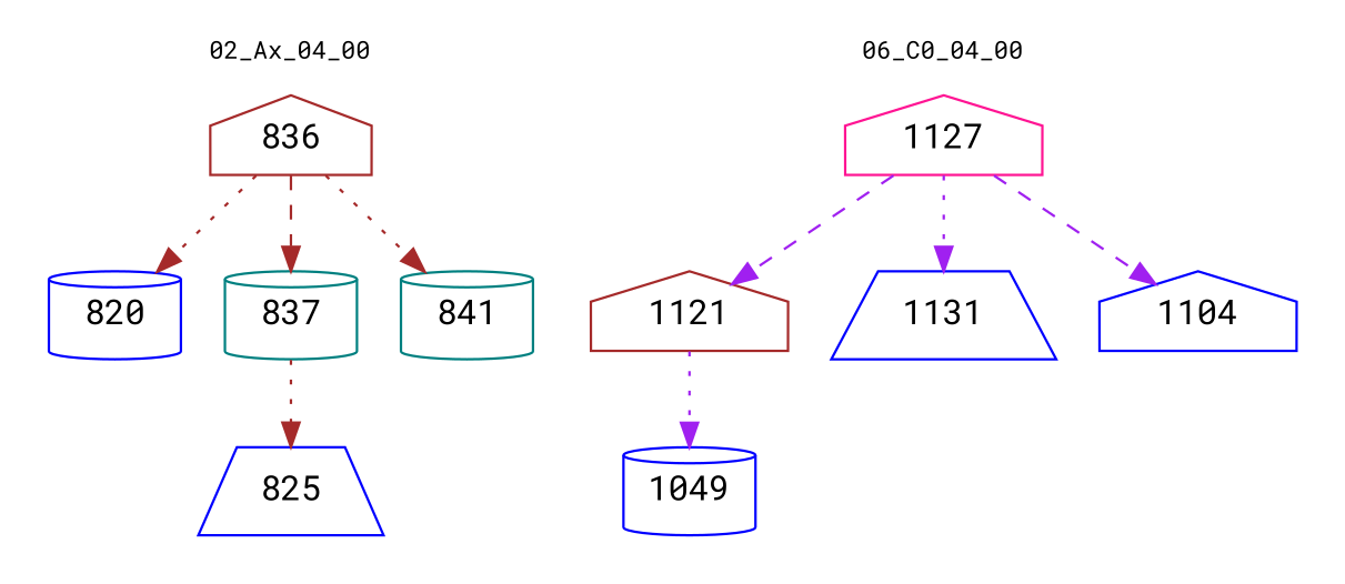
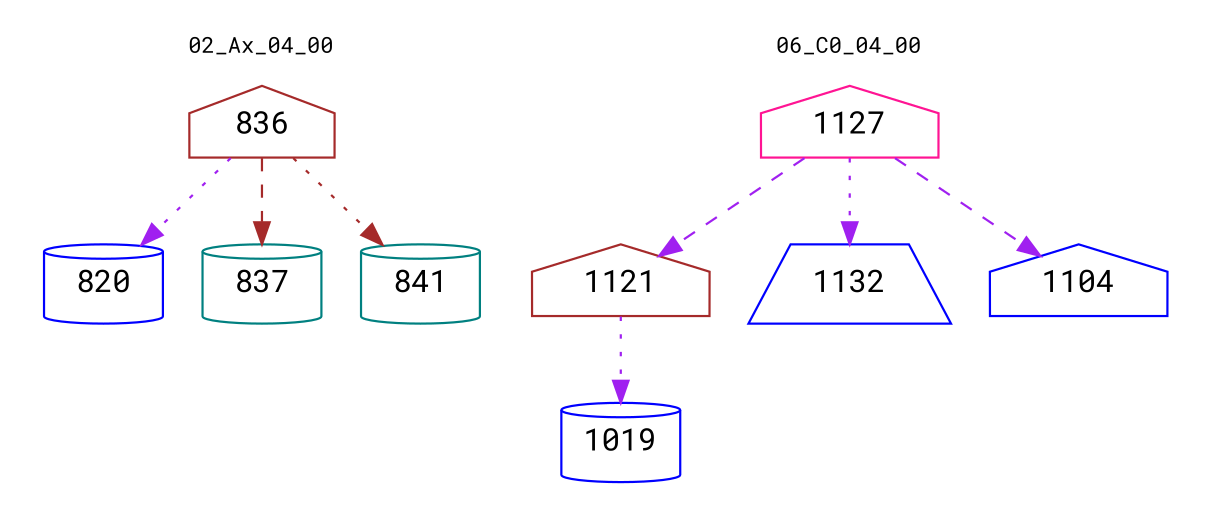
  digraph {
    fontname="Roboto Mono"
    node [color=blue fontname="Roboto Mono" shape=house]
    edge [color=purple fontname="Roboto Mono" style=dotted]
    n1 [color=brown label=836]
    n2 [label=820 shape=cylinder]
    n3 [color=teal label=837 shape=cylinder]
    n4 [color=teal label=841 shape=cylinder]
-   n5 [label=825 shape=trapezium]
    n6 [color=deeppink label=1127]
    n7 [color=brown label=1121]
-   n8 [label=1131 shape=trapezium]
+   n8 [label=1132 shape=trapezium]
    n9 [label=1104]
-   n10 [label=1049 shape=cylinder]
+   n10 [label=1019 shape=cylinder]
    subgraph cluster_1 {
      color=white
      fontsize=10
      label="02_Ax_04_00"
      n1
      n2
      n3
      n4
-     n5
    }
    subgraph cluster_2 {
      color=white
      fontsize=10
      label="06_C0_04_00"
      n6
      n7
      n8
      n9
      n10
    }
-   n1 -> n2 [color=brown]
+   n1 -> n2
    n1 -> n3 [color=brown style=dashed]
    n1 -> n4 [color=brown]
-   n3 -> n5 [color=brown]
    n6 -> n7 [style=dashed]
    n6 -> n8
    n6 -> n9 [style=dashed]
    n7 -> n10
  }
